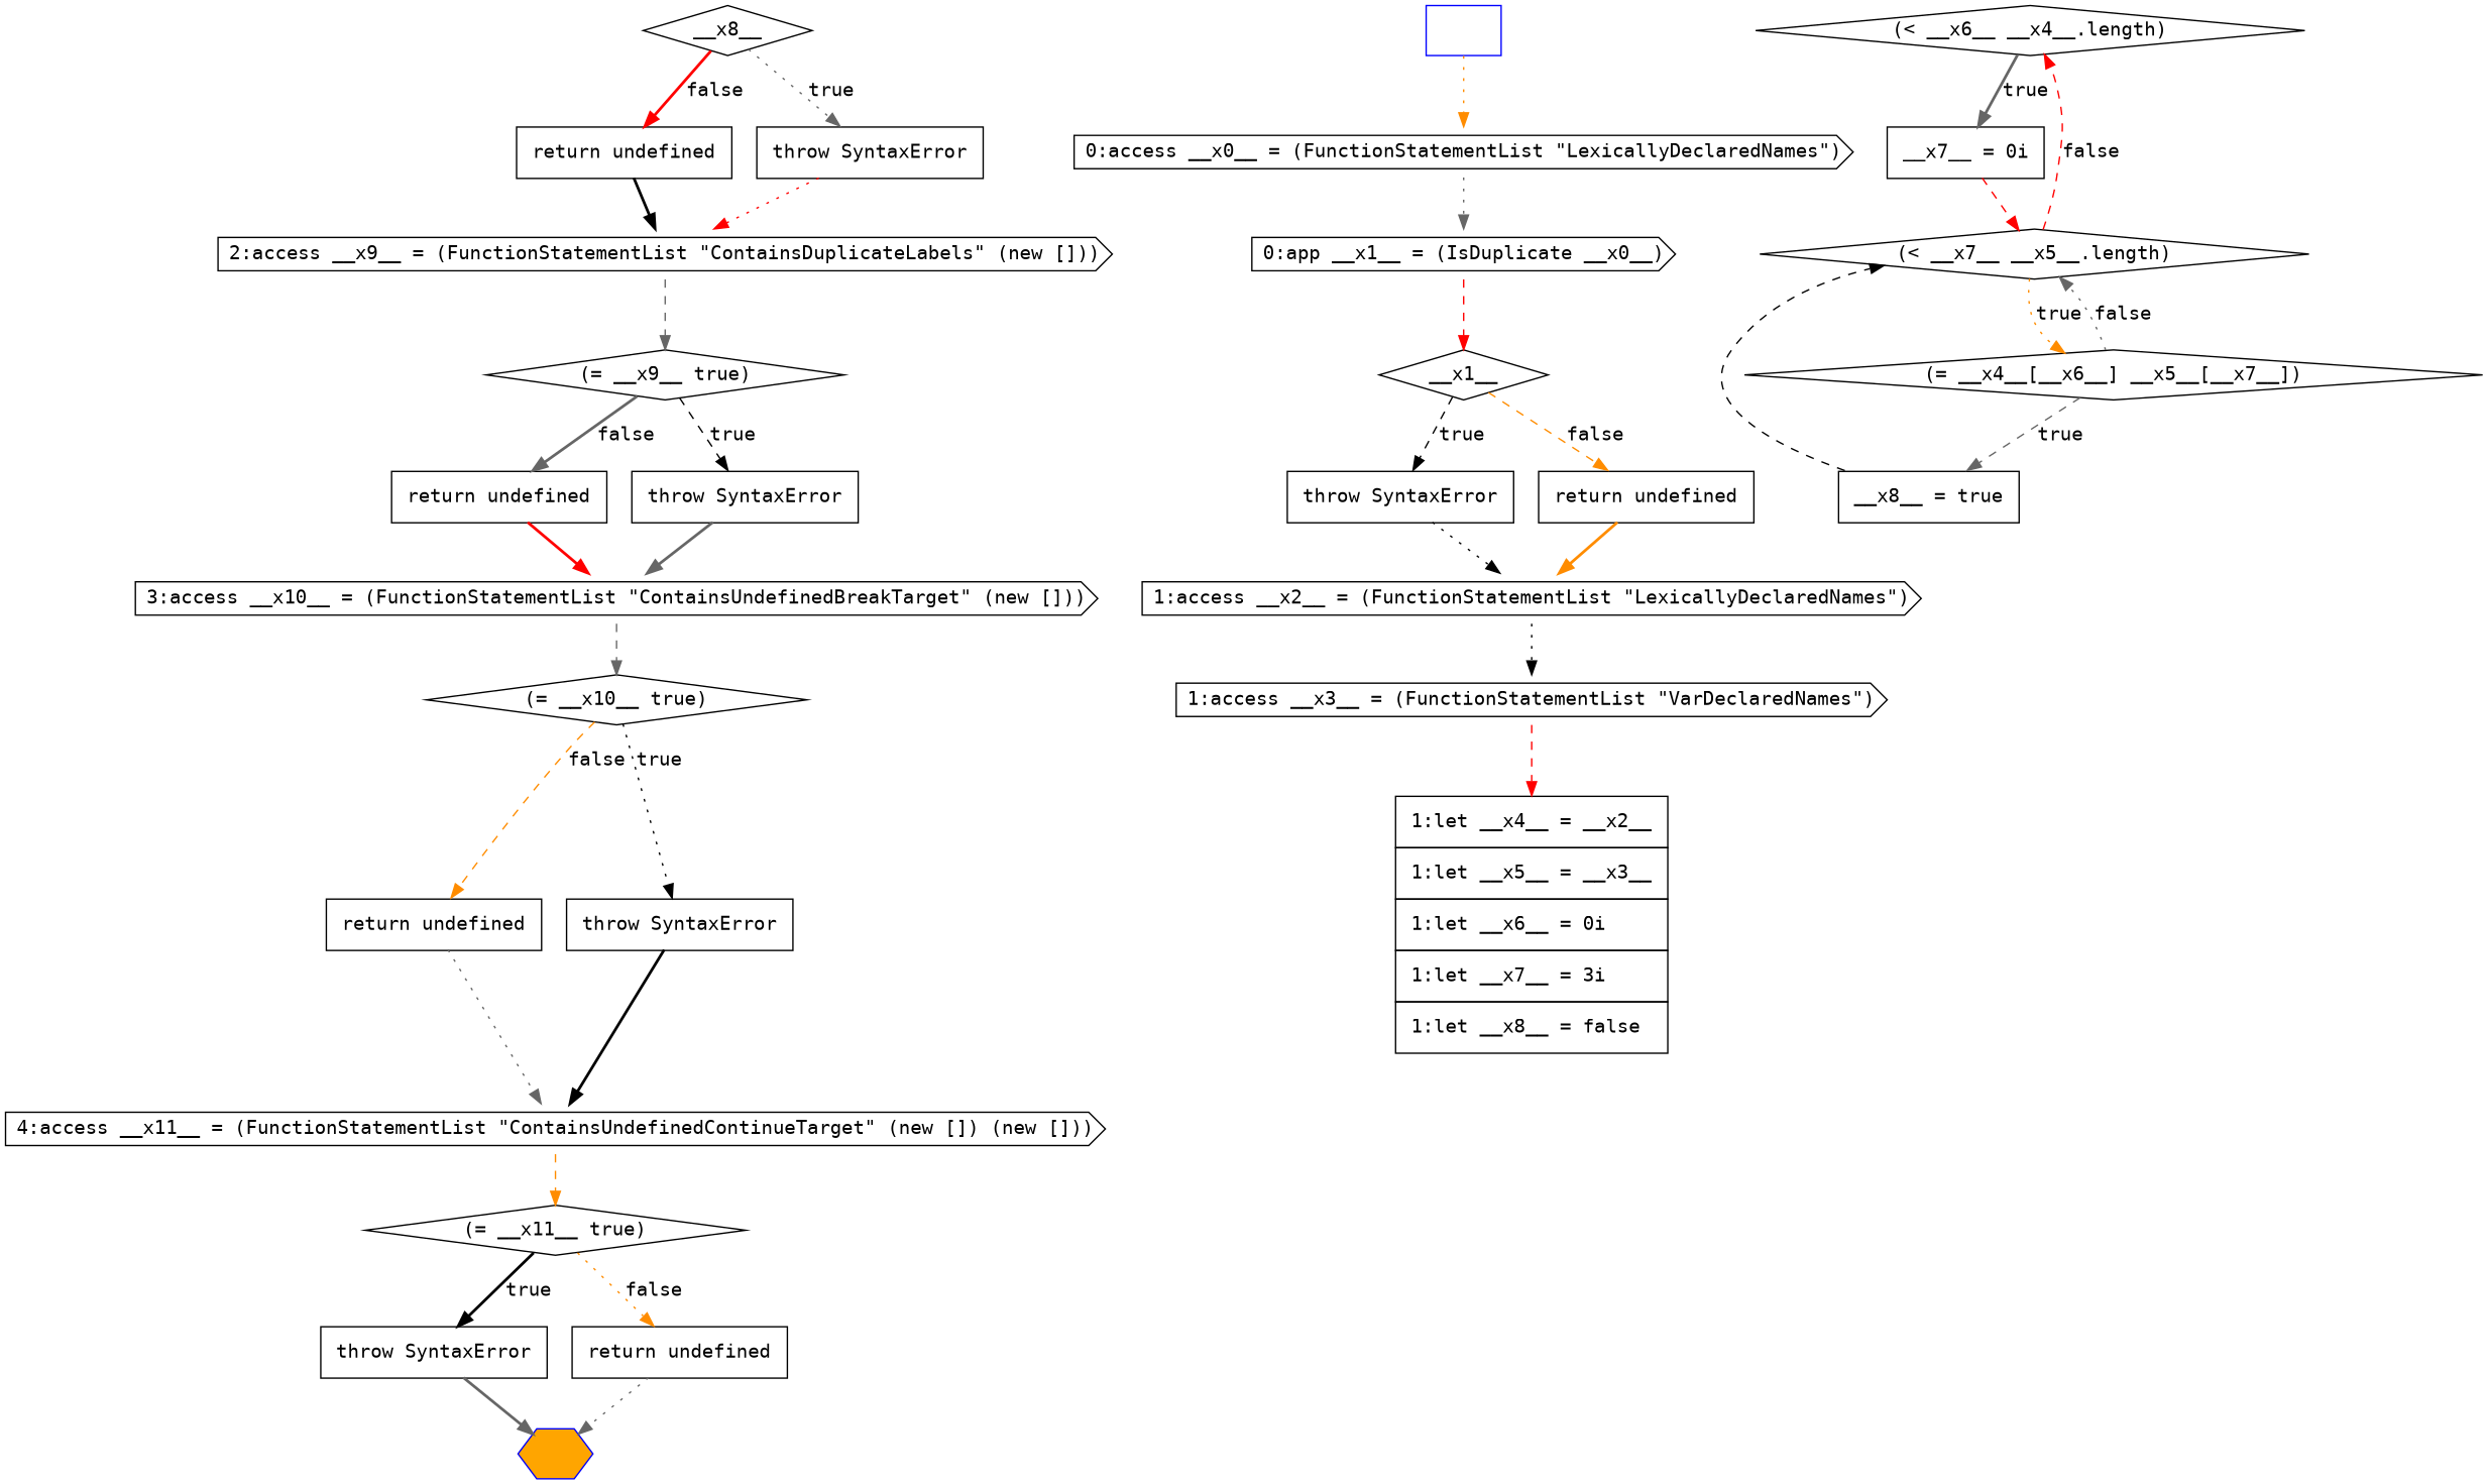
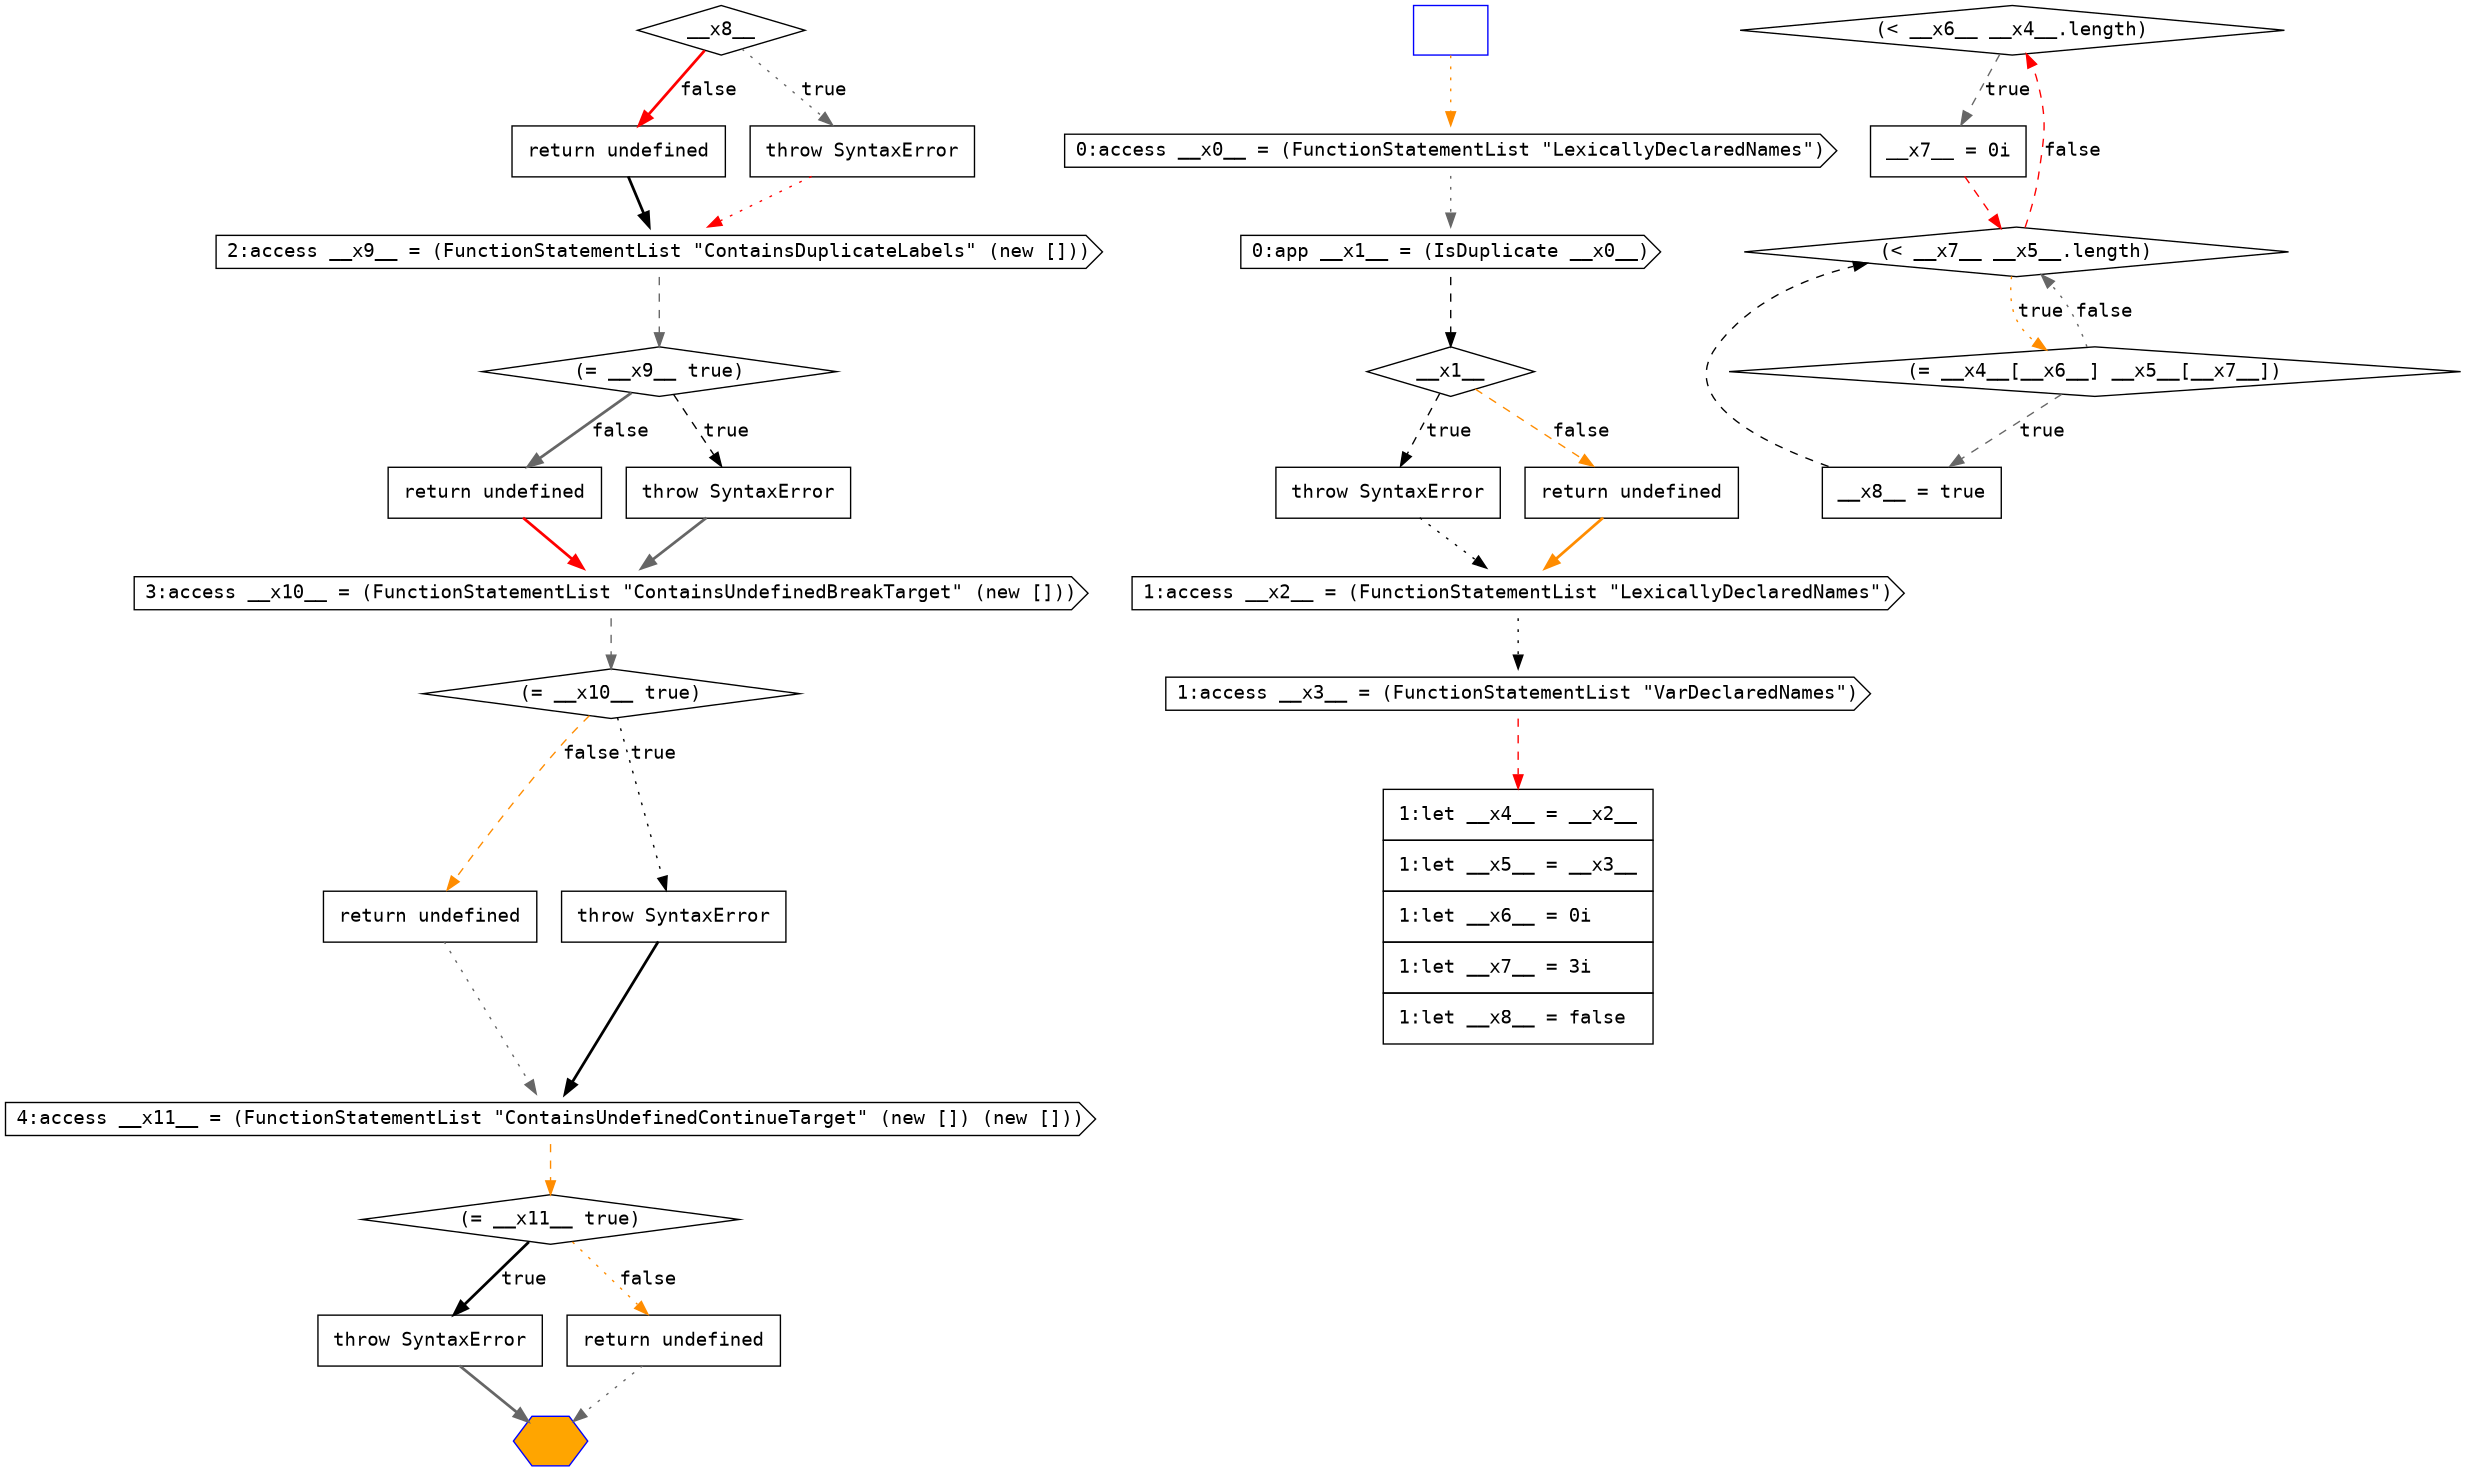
  digraph {
    fontname="DejaVu Sans Mono"
    node [color=black fillcolor=white fontname="DejaVu Sans Mono" shape=none style=filled]
    edge [color=gray40 fontname="DejaVu Sans Mono" style=dashed]
    n1 [label=<<font color="black">2:access __x9__ = (FunctionStatementList &quot;ContainsDuplicateLabels&quot; (new []))</font>> shape=cds]
    n2 [label=<<font color="black">(= __x9__ true)</font>> shape=diamond]
    n3 [label=<<font color="black">     <table border="0" cellborder="1" cellspacing="0" cellpadding="10">       <tr><td align="left">return undefined</td></tr>     </table>   </font>> margin=0]
    n4 [label=<<font color="black">     <table border="0" cellborder="1" cellspacing="0" cellpadding="10">       <tr><td align="left">throw SyntaxError</td></tr>     </table>   </font>> margin=0]
    n5 [label=<<font color="black">__x8__</font>> shape=diamond]
    n6 [label=<<font color="black">     <table border="0" cellborder="1" cellspacing="0" cellpadding="10">       <tr><td align="left">return undefined</td></tr>     </table>   </font>> margin=0]
    n7 [label=<<font color="black">     <table border="0" cellborder="1" cellspacing="0" cellpadding="10">       <tr><td align="left">throw SyntaxError</td></tr>     </table>   </font>> margin=0]
    n8 [label=<<font color="black">__x1__</font>> shape=diamond]
    n9 [label=<<font color="black">     <table border="0" cellborder="1" cellspacing="0" cellpadding="10">       <tr><td align="left">throw SyntaxError</td></tr>     </table>   </font>> margin=0]
    n10 [label=<<font color="black">     <table border="0" cellborder="1" cellspacing="0" cellpadding="10">       <tr><td align="left">return undefined</td></tr>     </table>   </font>> margin=0]
    n11 [label=<<font color="black">1:access __x2__ = (FunctionStatementList &quot;LexicallyDeclaredNames&quot;)</font>> shape=cds]
    n12 [label=<<font color="black">     <table border="0" cellborder="1" cellspacing="0" cellpadding="10">       <tr><td align="left">1:let __x4__ = __x2__</td></tr>       <tr><td align="left">1:let __x5__ = __x3__</td></tr>       <tr><td align="left">1:let __x6__ = 0i</td></tr>       <tr><td align="left">1:let __x7__ = 3i</td></tr>       <tr><td align="left">1:let __x8__ = false</td></tr>     </table>   </font>> margin=0]
    n13 [label=<<font color="black">(&lt; __x6__ __x4__.length)</font>> shape=diamond]
    n14 [label=<<font color="black">     <table border="0" cellborder="1" cellspacing="0" cellpadding="10">       <tr><td align="left">__x7__ = 0i</td></tr>     </table>   </font>> margin=0]
    n15 [color=blue label=" " shape=box]
    n16 [label=<<font color="black">0:access __x0__ = (FunctionStatementList &quot;LexicallyDeclaredNames&quot;)</font>> shape=cds]
    n17 [label=<<font color="black">0:app __x1__ = (IsDuplicate __x0__)</font>> shape=cds]
    n18 [label=<<font color="black">     <table border="0" cellborder="1" cellspacing="0" cellpadding="10">       <tr><td align="left">__x8__ = true</td></tr>     </table>   </font>> margin=0]
    n19 [label=<<font color="black">(&lt; __x7__ __x5__.length)</font>> shape=diamond]
    n20 [label=<<font color="black">(= __x4__[__x6__] __x5__[__x7__])</font>> shape=diamond]
    n21 [label=<<font color="black">     <table border="0" cellborder="1" cellspacing="0" cellpadding="10">       <tr><td align="left">throw SyntaxError</td></tr>     </table>   </font>> margin=0]
    n22 [color=blue fillcolor=orange label=" " shape=hexagon]
    n23 [label=<<font color="black">     <table border="0" cellborder="1" cellspacing="0" cellpadding="10">       <tr><td align="left">return undefined</td></tr>     </table>   </font>> margin=0]
    n24 [label=<<font color="black">4:access __x11__ = (FunctionStatementList &quot;ContainsUndefinedContinueTarget&quot; (new []) (new []))</font>> shape=cds]
    n25 [label=<<font color="black">(= __x11__ true)</font>> shape=diamond]
    n26 [label=<<font color="black">1:access __x3__ = (FunctionStatementList &quot;VarDeclaredNames&quot;)</font>> shape=cds]
    n27 [label=<<font color="black">3:access __x10__ = (FunctionStatementList &quot;ContainsUndefinedBreakTarget&quot; (new []))</font>> shape=cds]
    n28 [label=<<font color="black">(= __x10__ true)</font>> shape=diamond]
    n29 [label=<<font color="black">     <table border="0" cellborder="1" cellspacing="0" cellpadding="10">       <tr><td align="left">return undefined</td></tr>     </table>   </font>> margin=0]
    n30 [label=<<font color="black">     <table border="0" cellborder="1" cellspacing="0" cellpadding="10">       <tr><td align="left">throw SyntaxError</td></tr>     </table>   </font>> margin=0]
    n1 -> n2
    n2 -> n3 [label=<<font color="black">false</font>> style=bold]
    n2 -> n4 [color=black label=<<font color="black">true</font>>]
    n3 -> n27 [color=red style=bold]
    n4 -> n27 [style=bold]
    n5 -> n6 [color=red label=<<font color="black">false</font>> style=bold]
    n5 -> n7 [label=<<font color="black">true</font>> style=dotted]
    n6 -> n1 [color=black style=bold]
    n7 -> n1 [color=red style=dotted]
    n8 -> n9 [color=black label=<<font color="black">true</font>>]
    n8 -> n10 [color=darkorange label=<<font color="black">false</font>>]
    n9 -> n11 [color=black style=dotted]
    n10 -> n11 [color=darkorange style=bold]
    n11 -> n26 [color=black style=dotted]
-   n13 -> n14 [label=<<font color="black">true</font>> style=bold]
+   n13 -> n14 [label=<<font color="black">true</font>>]
    n14 -> n19 [color=red]
    n15 -> n16 [color=darkorange style=dotted]
    n16 -> n17 [style=dotted]
-   n17 -> n8 [color=red]
+   n17 -> n8 [color=black]
    n18 -> n19 [color=black]
    n19 -> n13 [color=red label=<<font color="black">false</font>>]
    n19 -> n20 [color=darkorange label=<<font color="black">true</font>> style=dotted]
    n20 -> n18 [label=<<font color="black">true</font>>]
    n20 -> n19 [label=<<font color="black">false</font>> style=dotted]
    n21 -> n22 [style=bold]
    n23 -> n24 [style=dotted]
    n24 -> n25 [color=darkorange]
    n25 -> n21 [color=black label=<<font color="black">true</font>> style=bold]
    n25 -> n29 [color=darkorange label=<<font color="black">false</font>> style=dotted]
    n26 -> n12 [color=red]
    n27 -> n28
    n28 -> n23 [color=darkorange label=<<font color="black">false</font>>]
    n28 -> n30 [color=black label=<<font color="black">true</font>> style=dotted]
    n29 -> n22 [style=dotted]
    n30 -> n24 [color=black style=bold]
  }
